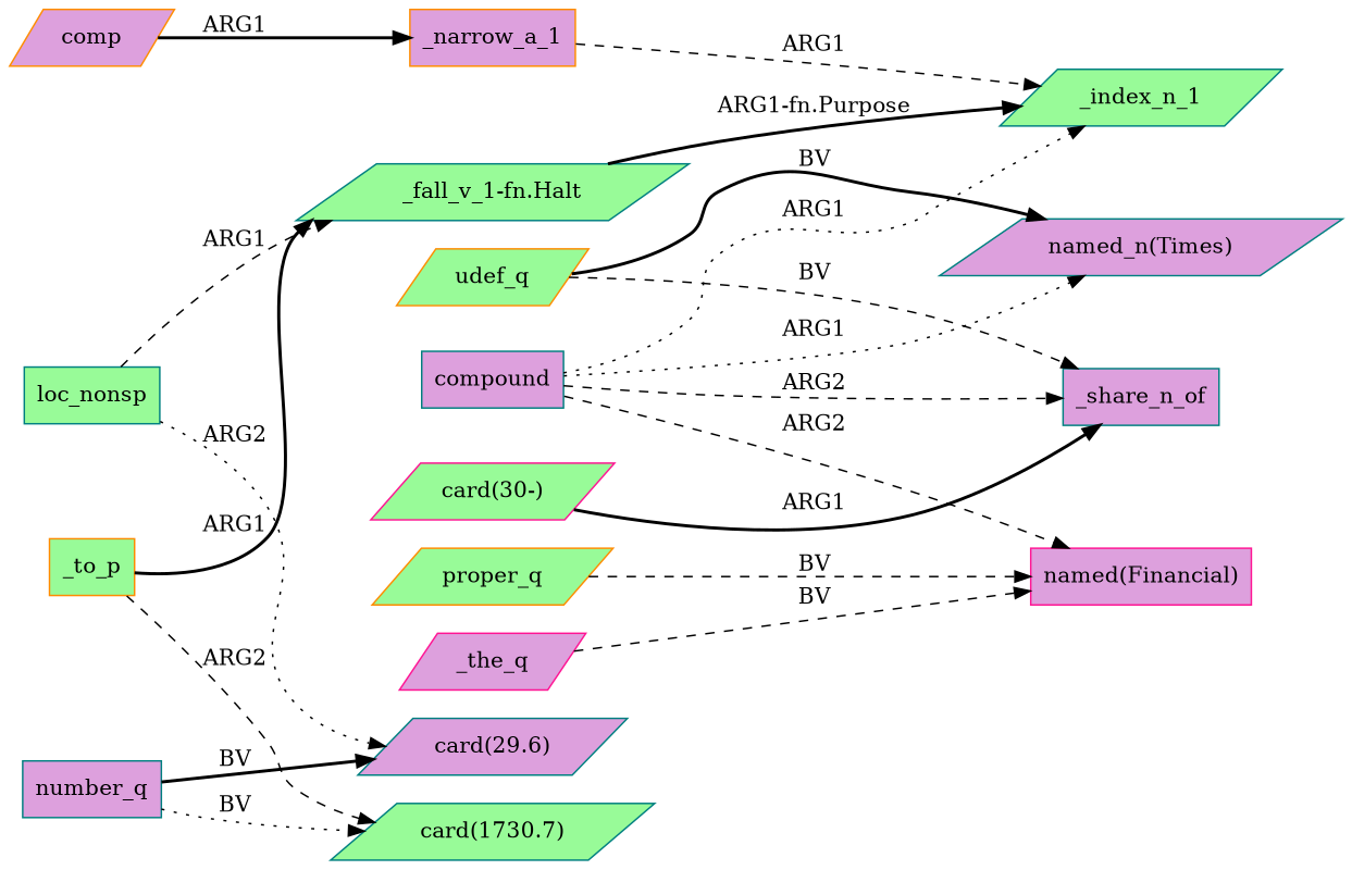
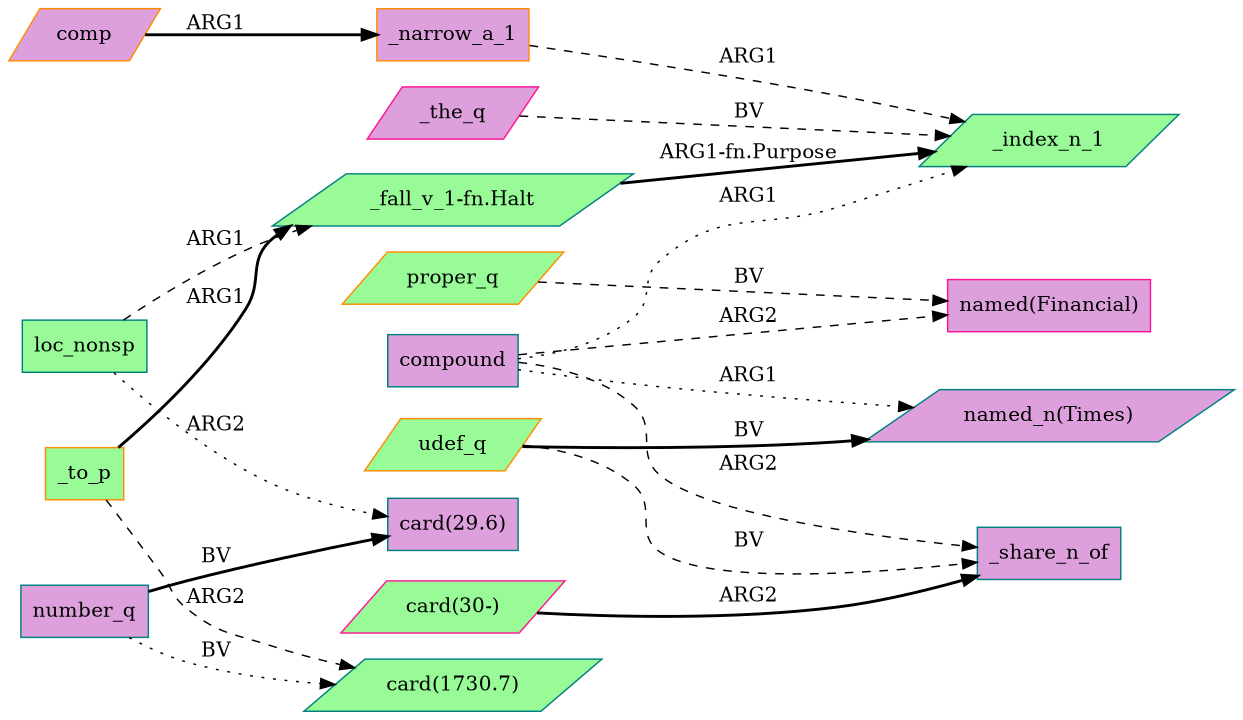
  digraph {
    rankdir=LR
    node [color=teal fillcolor=plum shape=parallelogram style=filled]
    edge [style=dashed]
    _to_p [color=darkorange fillcolor=palegreen shape=box]
    "_fall_v_1-fn.Halt" [fillcolor=palegreen]
    "card(1730.7)" [fillcolor=palegreen]
    _index_n_1 [fillcolor=palegreen]
    compound [shape=box]
    "named_n(Times)"
    "named(Financial)" [color=deeppink shape=box]
    _share_n_of [shape=box]
    _narrow_a_1 [color=darkorange shape=box]
    udef_q [color=darkorange fillcolor=palegreen]
    _the_q [color=deeppink]
    number_q [shape=box]
-   "card(29.6)"
+   "card(29.6)" [shape=box]
    comp [color=darkorange]
    "card(30-)" [color=deeppink fillcolor=palegreen]
    loc_nonsp [fillcolor=palegreen shape=box]
    proper_q [color=darkorange fillcolor=palegreen]
    _to_p -> "_fall_v_1-fn.Halt" [label=ARG1 style=bold]
    _to_p -> "card(1730.7)" [label=ARG2]
    "_fall_v_1-fn.Halt" -> _index_n_1 [label="ARG1-fn.Purpose" style=bold]
    compound -> _index_n_1 [label=ARG1 style=dotted]
    compound -> "named_n(Times)" [label=ARG1 style=dotted]
    compound -> "named(Financial)" [label=ARG2]
    compound -> _share_n_of [label=ARG2]
    _narrow_a_1 -> _index_n_1 [label=ARG1]
    udef_q -> "named_n(Times)" [label=BV style=bold]
    udef_q -> _share_n_of [label=BV]
-   _the_q -> "named(Financial)" [label=BV]
+   _the_q -> _index_n_1 [label=BV]
    number_q -> "card(1730.7)" [label=BV style=dotted]
    number_q -> "card(29.6)" [label=BV style=bold]
    comp -> _narrow_a_1 [label=ARG1 style=bold]
-   "card(30-)" -> _share_n_of [label=ARG1 style=bold]
+   "card(30-)" -> _share_n_of [label=ARG2 style=bold]
    loc_nonsp -> "_fall_v_1-fn.Halt" [label=ARG1]
    loc_nonsp -> "card(29.6)" [label=ARG2 style=dotted]
    proper_q -> "named(Financial)" [label=BV]
  }
